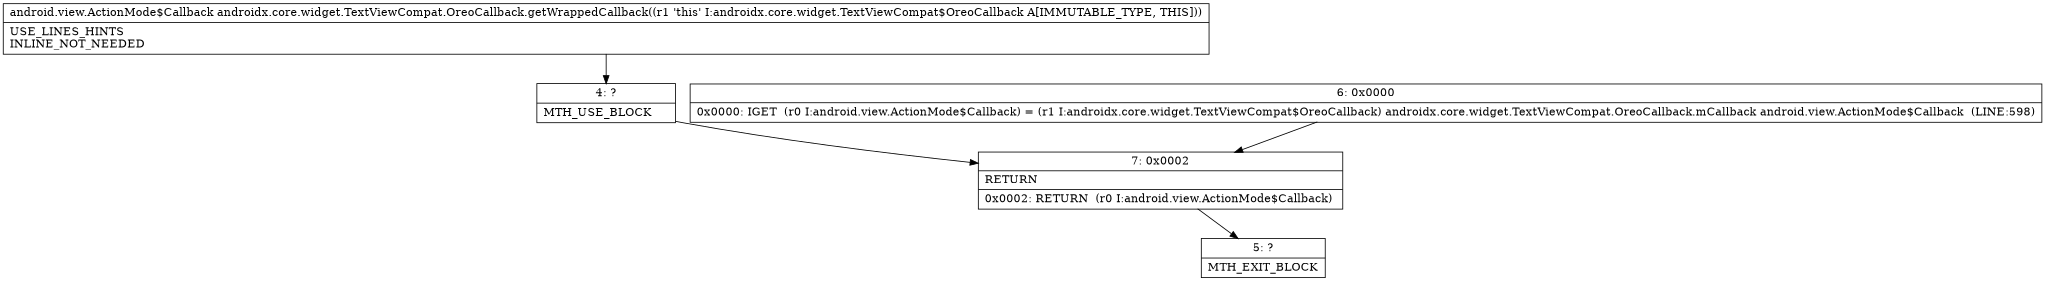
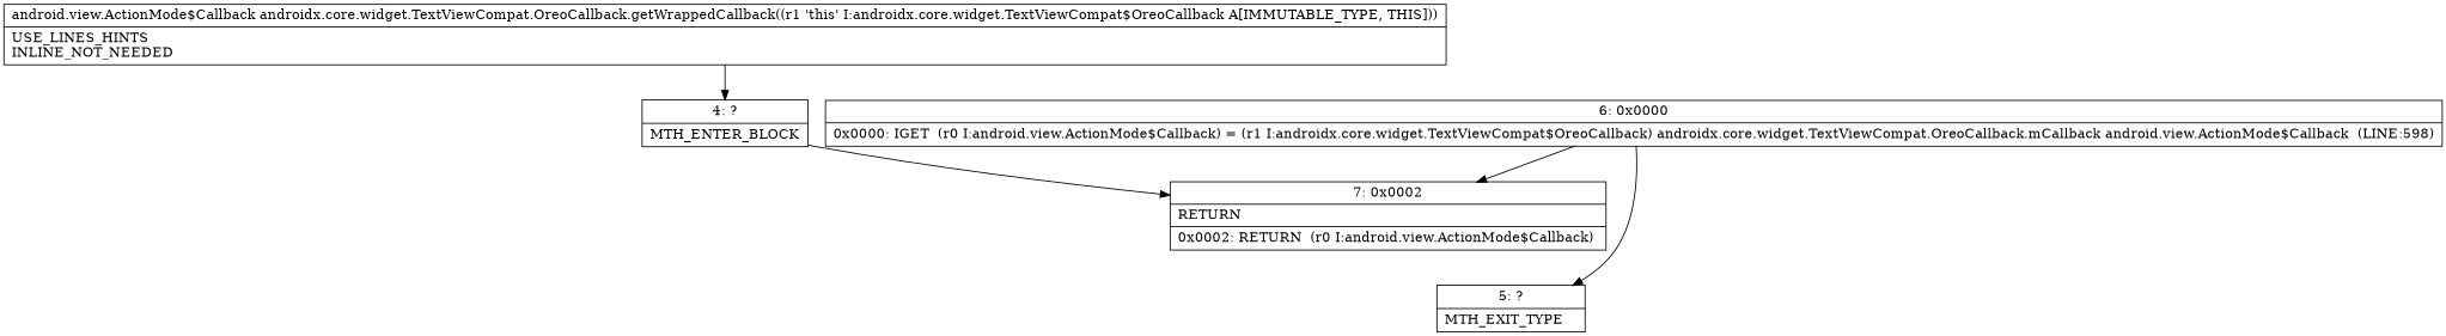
  digraph {
    node [shape=record]
-   n1 [label="{4\:\ ?|MTH_USE_BLOCK\l}"]
+   n1 [label="{4\:\ ?|MTH_ENTER_BLOCK\l}"]
    n2 [label="{7\:\ 0x0002|RETURN\l|0x0002: RETURN  (r0 I:android.view.ActionMode$Callback) \l}"]
    n3 [label="{6\:\ 0x0000|0x0000: IGET  (r0 I:android.view.ActionMode$Callback) = (r1 I:androidx.core.widget.TextViewCompat$OreoCallback) androidx.core.widget.TextViewCompat.OreoCallback.mCallback android.view.ActionMode$Callback  (LINE:598)\l}"]
-   n4 [label="{5\:\ ?|MTH_EXIT_BLOCK\l}"]
+   n4 [label="{5\:\ ?|MTH_EXIT_TYPE\l}"]
    n5 [label="{android.view.ActionMode$Callback androidx.core.widget.TextViewCompat.OreoCallback.getWrappedCallback((r1 'this' I:androidx.core.widget.TextViewCompat$OreoCallback A[IMMUTABLE_TYPE, THIS]))  | USE_LINES_HINTS\lINLINE_NOT_NEEDED\l}"]
    n1 -> n2
-   n2 -> n4
+   n3 -> n4
    n3 -> n2
    n5 -> n1
  }
